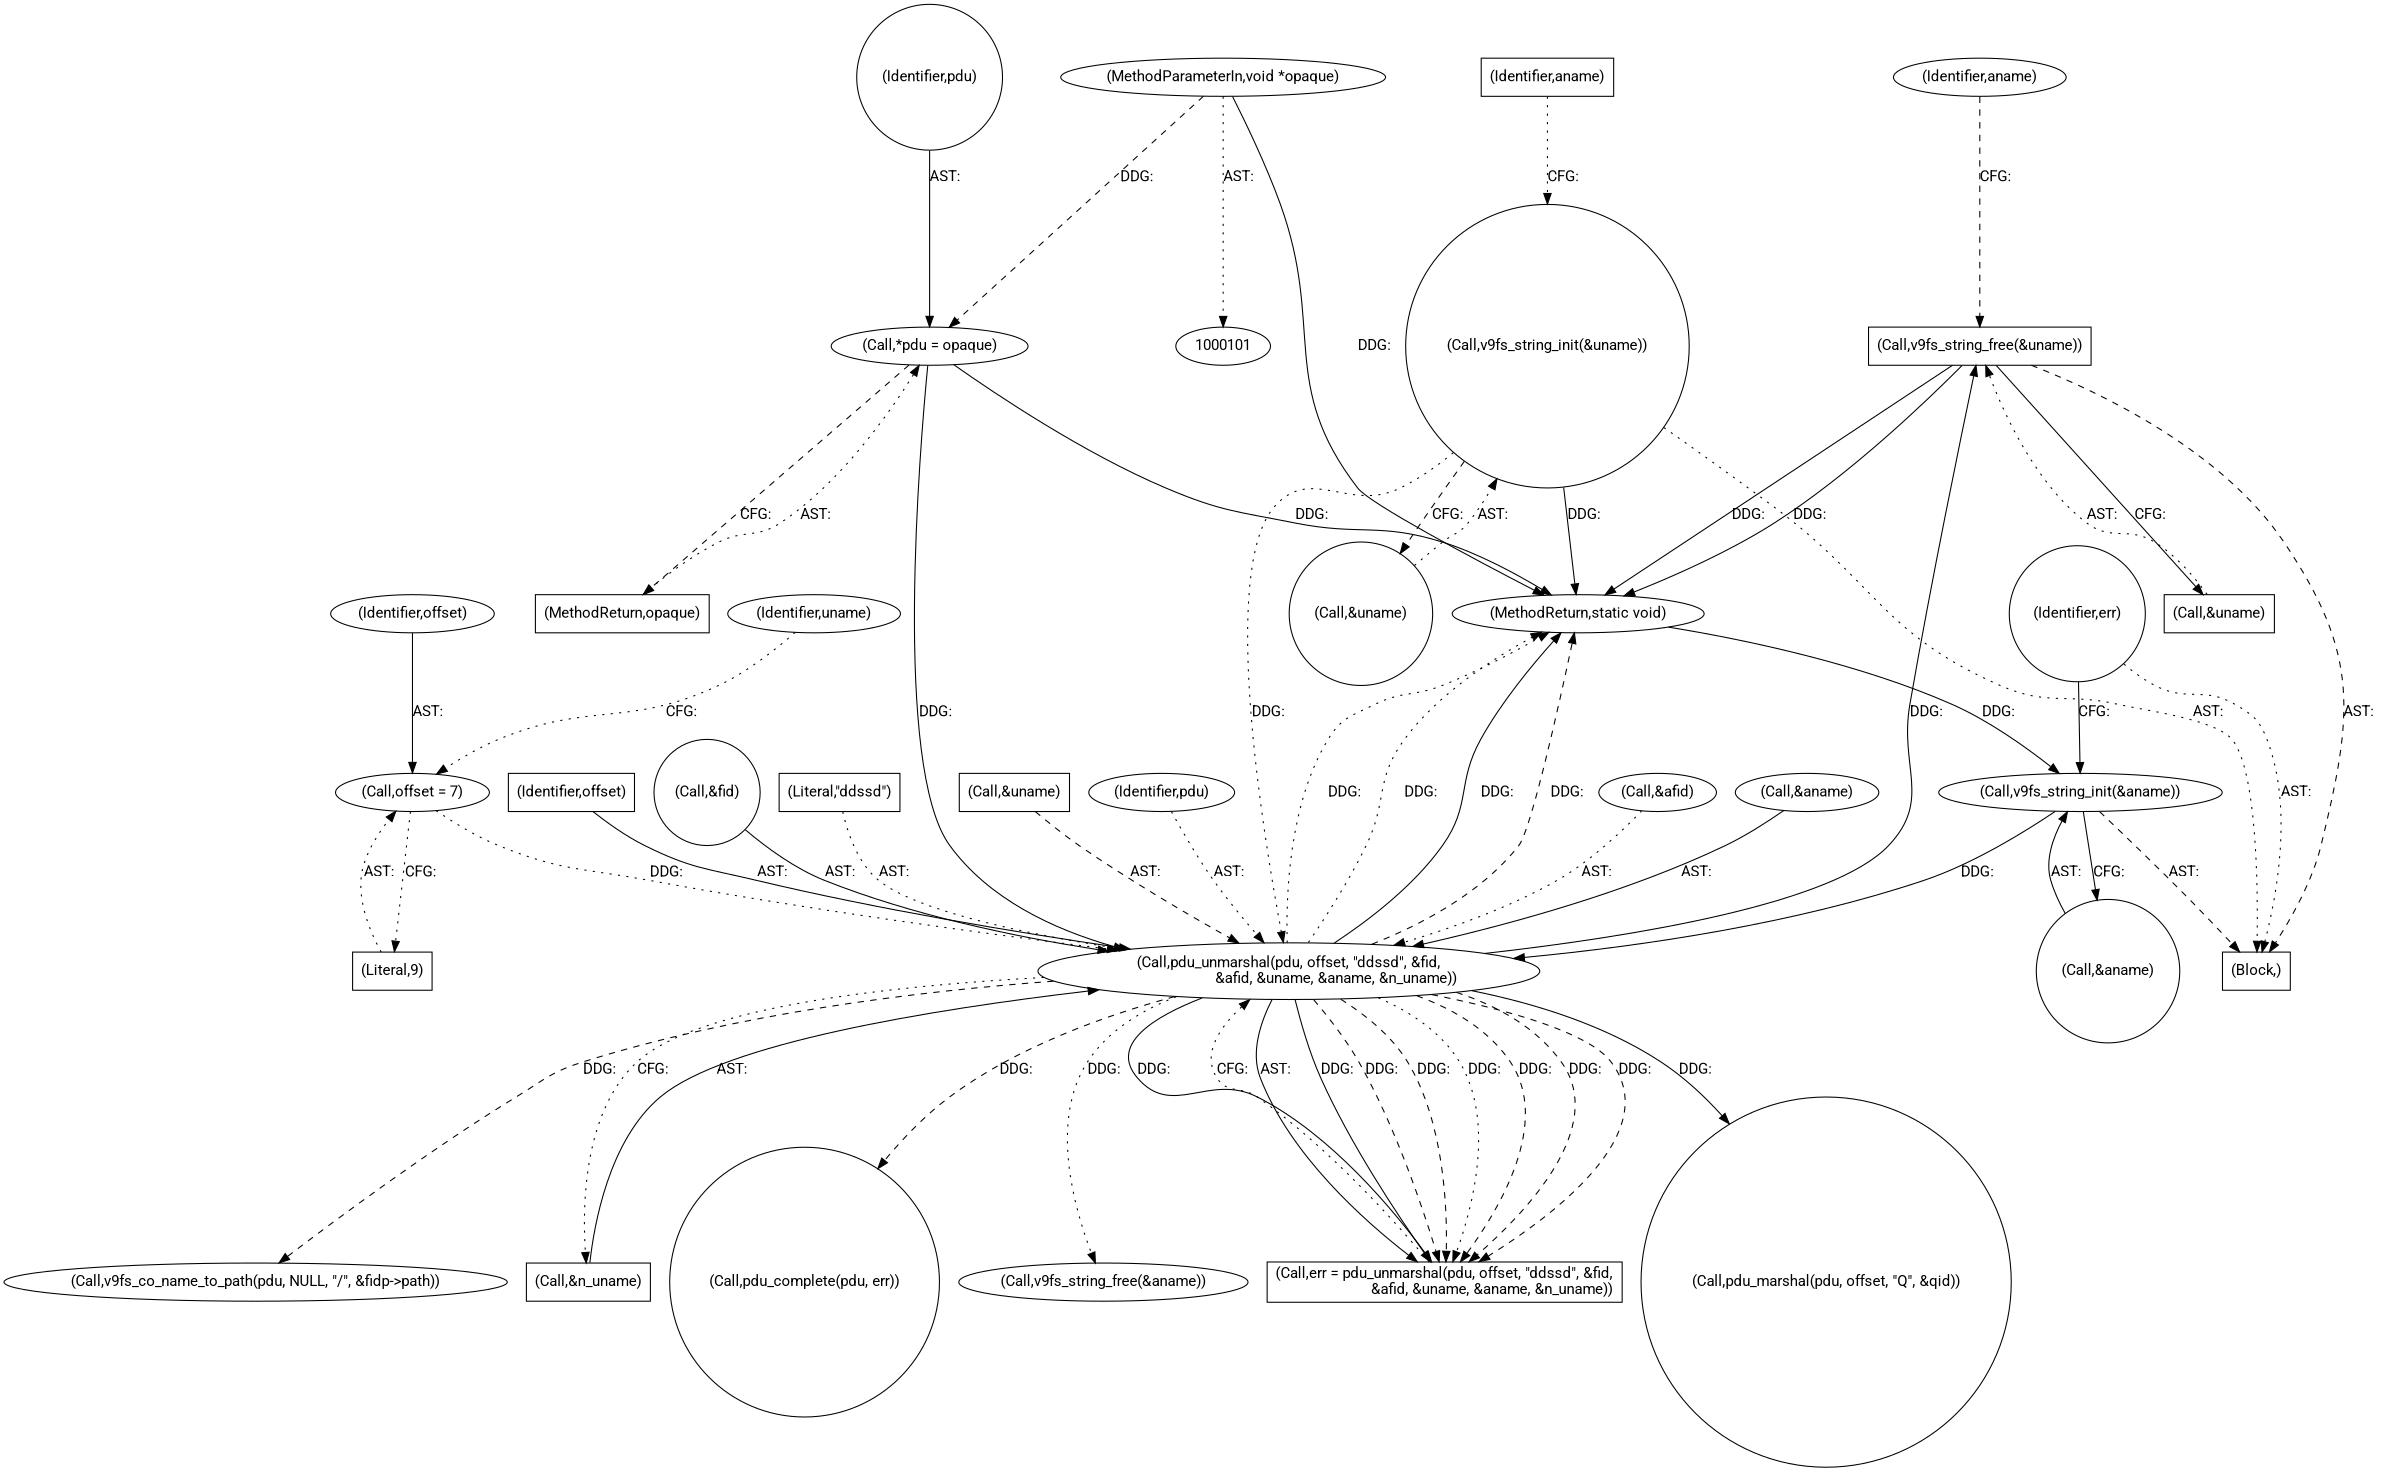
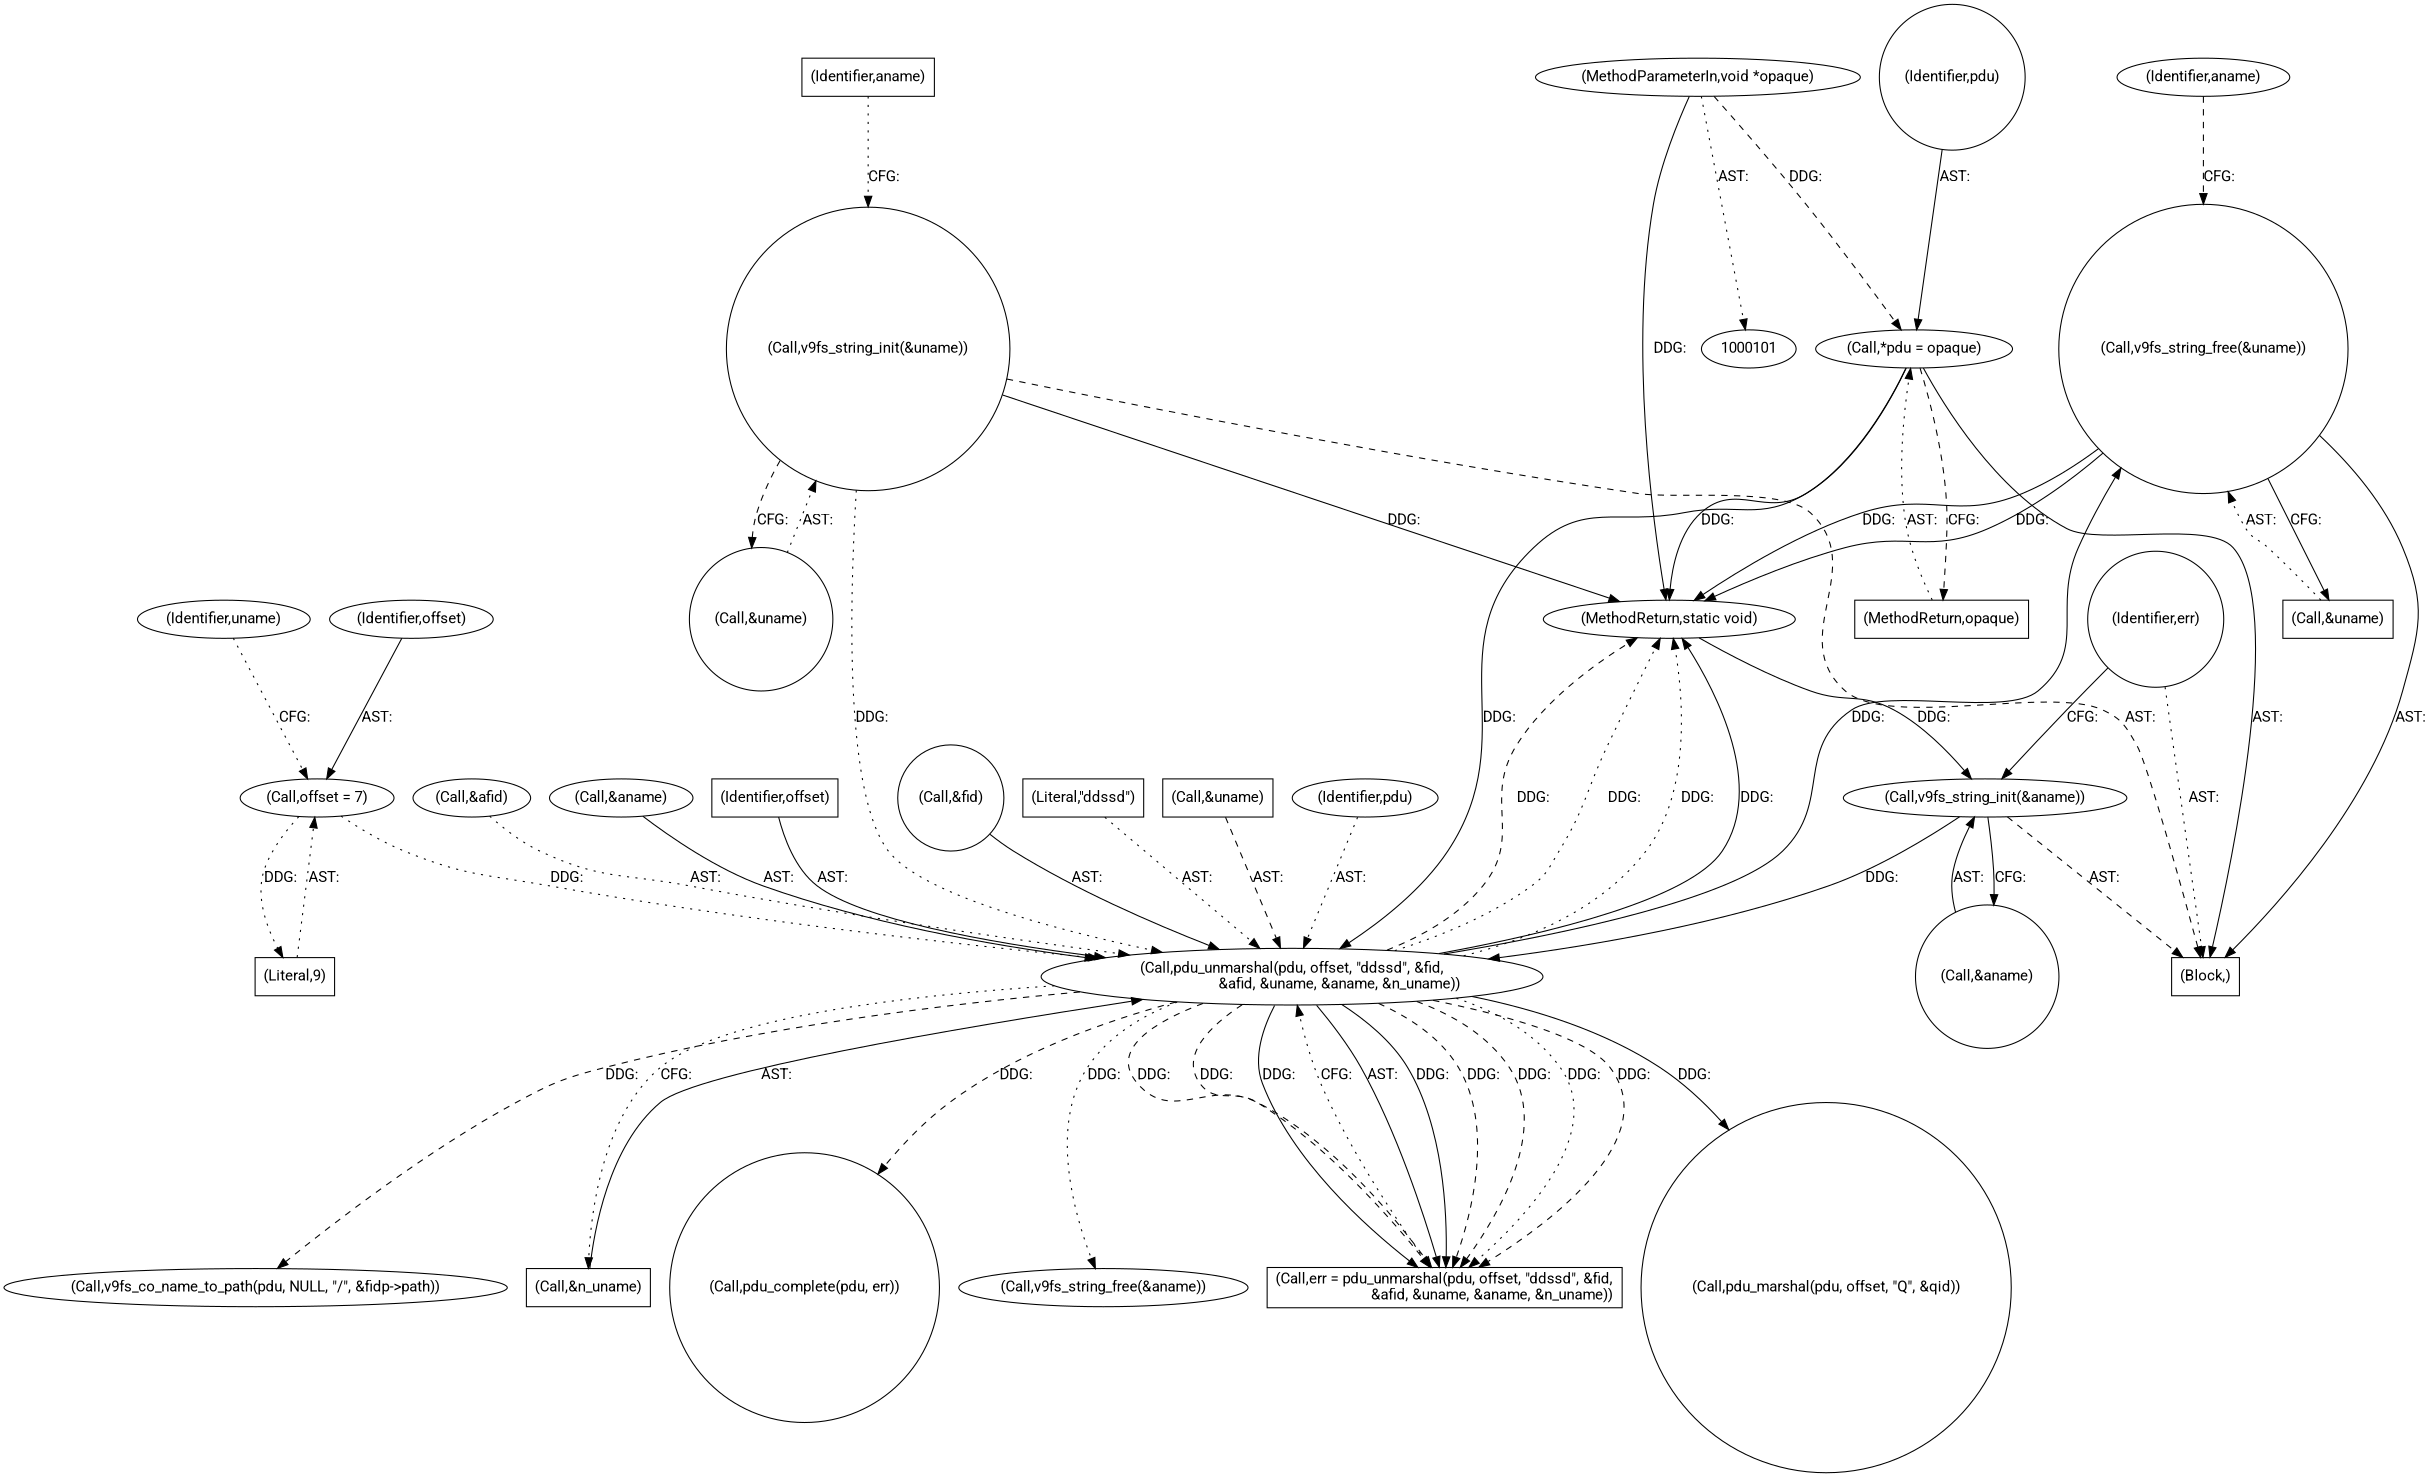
  digraph {
    fontname=Roboto
    node [fontname=Roboto shape=ellipse]
    edge [fontname=Roboto style=solid]
-   n1 [label="(Call,v9fs_string_free(&uname))" shape=box]
+   n1 [label="(Call,v9fs_string_free(&uname))" shape=circle]
    n2 [label="(Call,&uname)" shape=box]
    n3 [label="(MethodReturn,static void)"]
    n4 [label="(Block,)" shape=box]
    n5 [label="(Call,v9fs_string_init(&aname))"]
    n6 [label="(Call,pdu_unmarshal(pdu, offset, \"ddssd\", &fid,\n                        &afid, &uname, &aname, &n_uname))"]
    n7 [label="(Call,v9fs_co_name_to_path(pdu, NULL, \"/\", &fidp->path))"]
    n8 [label="(Call,&n_uname)" shape=box]
    n9 [label="(Call,pdu_complete(pdu, err))" shape=circle]
    n10 [label="(Call,v9fs_string_free(&aname))"]
    n11 [label="(Call,err = pdu_unmarshal(pdu, offset, \"ddssd\", &fid,\n                        &afid, &uname, &aname, &n_uname))" shape=box]
    n12 [label="(Call,pdu_marshal(pdu, offset, \"Q\", &qid))" shape=circle]
    n13 [label="(Call,*pdu = opaque)"]
    n14 [label="(MethodReturn,opaque)" shape=box]
    n15 [label="(MethodParameterIn,void *opaque)"]
    1000101
    n17 [label="(Call,offset = 7)"]
    n18 [label="(Literal,9)" shape=box]
    n19 [label="(Call,v9fs_string_init(&uname))" shape=circle]
    n20 [label="(Call,&uname)" shape=circle]
    n21 [label="(Call,&aname)" shape=circle]
    n22 [label="(Call,&afid)"]
    n23 [label="(Identifier,pdu)" shape=circle]
    n24 [label="(Identifier,offset)"]
    n25 [label="(Call,&aname)"]
    n26 [label="(Identifier,uname)"]
    n27 [label="(Identifier,err)" shape=circle]
    n28 [label="(Identifier,aname)" shape=box]
    n29 [label="(Identifier,offset)" shape=box]
    n30 [label="(Identifier,aname)"]
    n31 [label="(Call,&fid)" shape=circle]
    n32 [label="(Literal,\"ddssd\")" shape=box]
    n33 [label="(Call,&uname)" shape=box]
    n34 [label="(Identifier,pdu)"]
    n1 -> n2 [label="CFG: "]
    n1 -> n3 [label="DDG: "]
    n1 -> n3 [label="DDG: "]
-   n1 -> n4 [label="AST: " style=dashed]
+   n1 -> n4 [label="AST: "]
    n2 -> n1 [label="AST: " style=dotted]
    n3 -> n5 [label="DDG: "]
    n5 -> n4 [label="AST: " style=dashed]
    n5 -> n6 [label="DDG: "]
    n5 -> n21 [label="CFG: "]
    n6 -> n1 [label="DDG: "]
    n6 -> n3 [label="DDG: " style=dotted]
    n6 -> n3 [label="DDG: " style=dotted]
    n6 -> n3 [label="DDG: "]
    n6 -> n3 [label="DDG: " style=dashed]
    n6 -> n7 [label="DDG: " style=dashed]
    n6 -> n8 [label="CFG: " style=dotted]
    n6 -> n9 [label="DDG: " style=dashed]
    n6 -> n10 [label="DDG: " style=dotted]
    n6 -> n11 [label="AST: "]
    n6 -> n11 [label="DDG: "]
    n6 -> n11 [label="DDG: " style=dashed]
    n6 -> n11 [label="DDG: " style=dashed]
    n6 -> n11 [label="DDG: " style=dotted]
    n6 -> n11 [label="DDG: " style=dashed]
    n6 -> n11 [label="DDG: " style=dashed]
    n6 -> n11 [label="DDG: " style=dashed]
    n6 -> n11 [label="DDG: "]
    n6 -> n12 [label="DDG: "]
    n8 -> n6 [label="AST: "]
    n11 -> n6 [label="CFG: " style=dotted]
    n13 -> n3 [label="DDG: "]
+   n13 -> n4 [label="AST: "]
    n13 -> n6 [label="DDG: "]
    n13 -> n14 [label="CFG: " style=dashed]
    n14 -> n13 [label="AST: " style=dotted]
    n15 -> n3 [label="DDG: "]
    n15 -> n13 [label="DDG: " style=dashed]
    n15 -> 1000101 [label="AST: " style=dotted]
    n17 -> n6 [label="DDG: " style=dotted]
-   n17 -> n18 [label="CFG: " style=dotted]
+   n17 -> n18 [label="DDG: " style=dotted]
    n18 -> n17 [label="AST: " style=dotted]
    n19 -> n3 [label="DDG: "]
-   n19 -> n4 [label="AST: " style=dotted]
+   n19 -> n4 [label="AST: " style=dashed]
    n19 -> n6 [label="DDG: " style=dotted]
    n19 -> n20 [label="CFG: " style=dashed]
    n20 -> n19 [label="AST: " style=dotted]
    n21 -> n5 [label="AST: "]
    n22 -> n6 [label="AST: " style=dotted]
    n23 -> n13 [label="AST: "]
    n24 -> n17 [label="AST: "]
    n25 -> n6 [label="AST: "]
    n26 -> n17 [label="CFG: " style=dotted]
    n27 -> n4 [label="AST: " style=dotted]
    n27 -> n5 [label="CFG: "]
    n28 -> n19 [label="CFG: " style=dotted]
    n29 -> n6 [label="AST: "]
    n30 -> n1 [label="CFG: " style=dashed]
    n31 -> n6 [label="AST: "]
    n32 -> n6 [label="AST: " style=dotted]
    n33 -> n6 [label="AST: " style=dashed]
    n34 -> n6 [label="AST: " style=dotted]
  }
